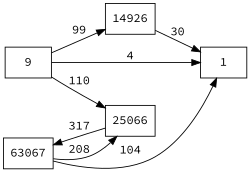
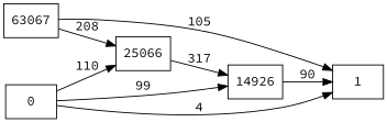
  digraph {
    fontname="Source Code Pro"
    rankdir=LR
    node [fontname="Source Code Pro" shape=rectangle]
    edge [fontname="Source Code Pro"]
    14926
    1
    n3 [label=25066]
    n4 [label=63067]
-   0 [label=9]
-   14926 -> 1 [label=30]
-   n3 -> n4 [label=317]
-   n4 -> 1 [label=104]
+   0
+   14926 -> 1 [label=90]
+   n3 -> 14926 [label=317]
+   n4 -> 1 [label=105]
    n4 -> n3 [label=208]
    0 -> 14926 [label=99]
    0 -> 1 [label=4]
    0 -> n3 [label=110]
  }
